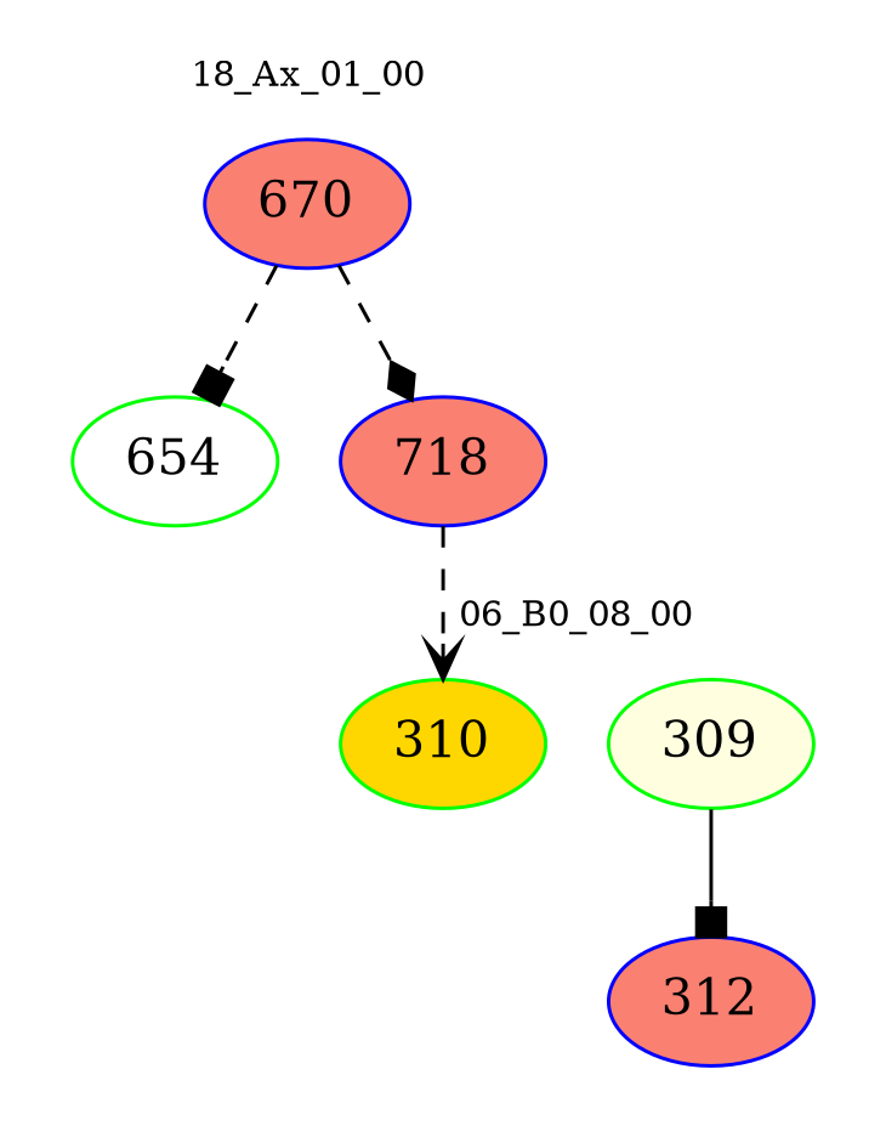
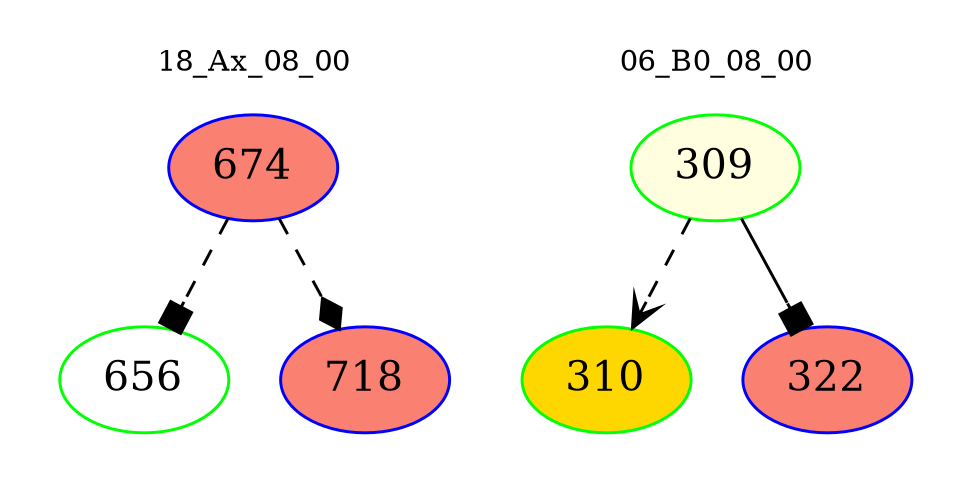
  digraph {
    node [color=blue fillcolor=salmon style=filled]
    edge [arrowhead=box color=black style=dashed]
-   n1 [label=670]
-   n2 [color=green fillcolor=white label=654]
+   n1 [label=674]
+   n2 [color=green fillcolor=white label=656]
    n3 [label=718]
    n4 [color=green fillcolor=lightyellow label=309]
    n5 [color=green fillcolor=gold label=310]
-   n6 [label=312]
+   n6 [label=322]
    subgraph cluster_1 {
      color=white
      fontsize=10
-     label="18_Ax_01_00"
+     label="18_Ax_08_00"
      n1
      n2
      n3
    }
    subgraph cluster_2 {
      color=white
      fontsize=10
      label="06_B0_08_00"
      n4
      n5
      n6
    }
    n1 -> n2
    n1 -> n3 [arrowhead=diamond]
-   n3 -> n5 [arrowhead=vee]
+   n4 -> n5 [arrowhead=vee]
    n4 -> n6 [style=solid]
  }
